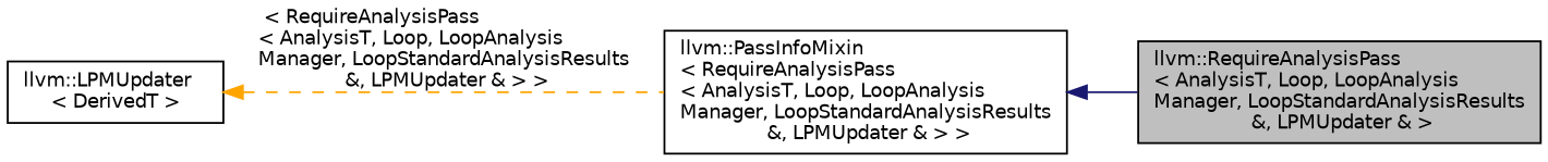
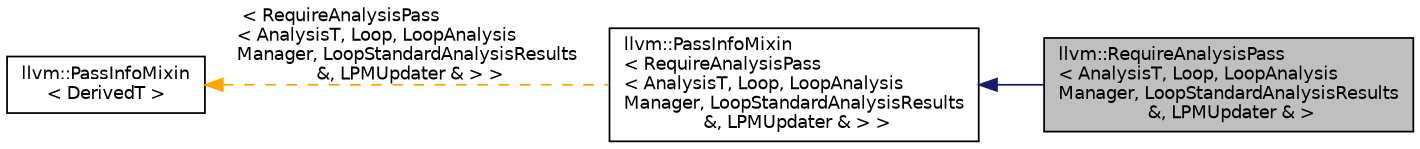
  digraph {
    rankdir=LR
    fontname="DejaVu Sans"
    node [color=black fontname="DejaVu Sans" fontsize=10 shape=record]
    edge [dir=back fontname="DejaVu Sans" fontsize=10 labelfontname=Helvetica labelfontsize=10]
    n1 [fillcolor=grey75 fontcolor=black height=0.2 label="llvm::RequireAnalysisPass\l\< AnalysisT, Loop, LoopAnalysis\lManager, LoopStandardAnalysisResults\l &, LPMUpdater & \>" style=filled width=0.4]
    n2 [height=0.2 label="llvm::PassInfoMixin\l\< RequireAnalysisPass\l\< AnalysisT, Loop, LoopAnalysis\lManager, LoopStandardAnalysisResults\l &, LPMUpdater & \> \>" width=0.4]
-   n3 [height=0.2 label="llvm::LPMUpdater\l\< DerivedT \>" width=0.4]
+   n3 [height=0.2 label="llvm::PassInfoMixin\l\< DerivedT \>" width=0.4]
    n2 -> n1 [color=midnightblue style=solid]
    n3 -> n2 [color=orange label=" \< RequireAnalysisPass\l\< AnalysisT, Loop, LoopAnalysis\lManager, LoopStandardAnalysisResults\l &, LPMUpdater & \> \>" style=dashed]
  }
